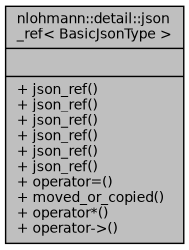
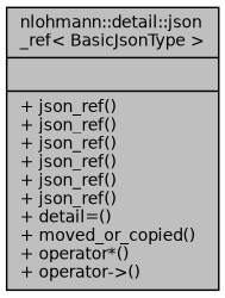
  digraph {
-   n1 [color=black fillcolor=grey75 fontcolor=black fontname=Helvetica fontsize=10 height=0.2 label="{nlohmann::detail::json\l_ref\< BasicJsonType \>\n||+ json_ref()\l+ json_ref()\l+ json_ref()\l+ json_ref()\l+ json_ref()\l+ json_ref()\l+ operator=()\l+ moved_or_copied()\l+ operator*()\l+ operator-\>()\l}" shape=record style=filled width=0.4]
+   n1 [color=black fillcolor=grey75 fontcolor=black fontname=Helvetica fontsize=10 height=0.2 label="{nlohmann::detail::json\l_ref\< BasicJsonType \>\n||+ json_ref()\l+ json_ref()\l+ json_ref()\l+ json_ref()\l+ json_ref()\l+ json_ref()\l+ detail=()\l+ moved_or_copied()\l+ operator*()\l+ operator-\>()\l}" shape=record style=filled width=0.4]
  }
